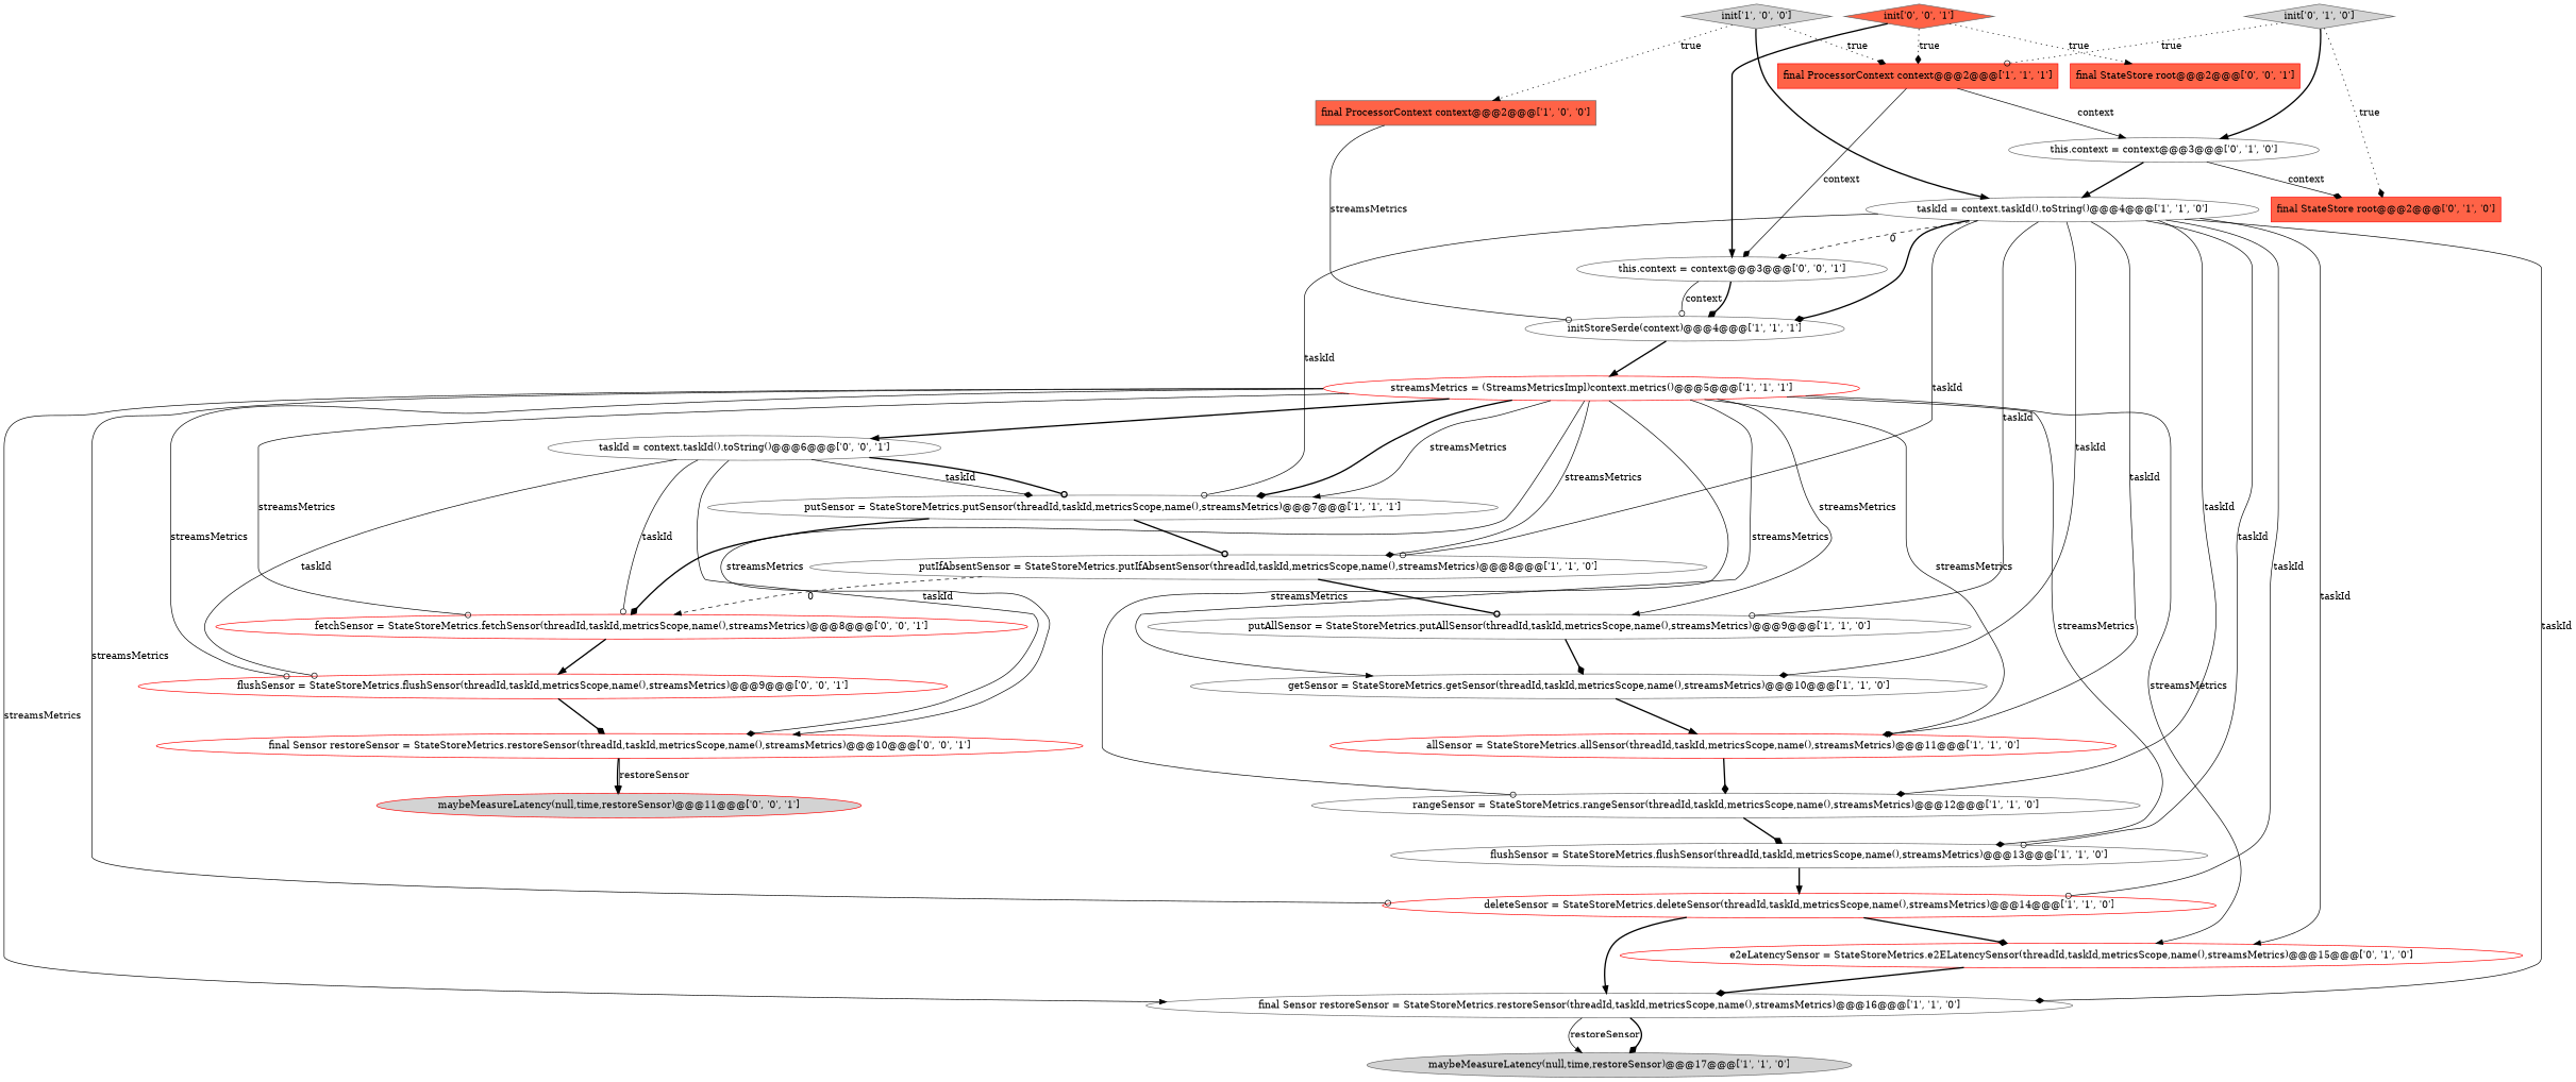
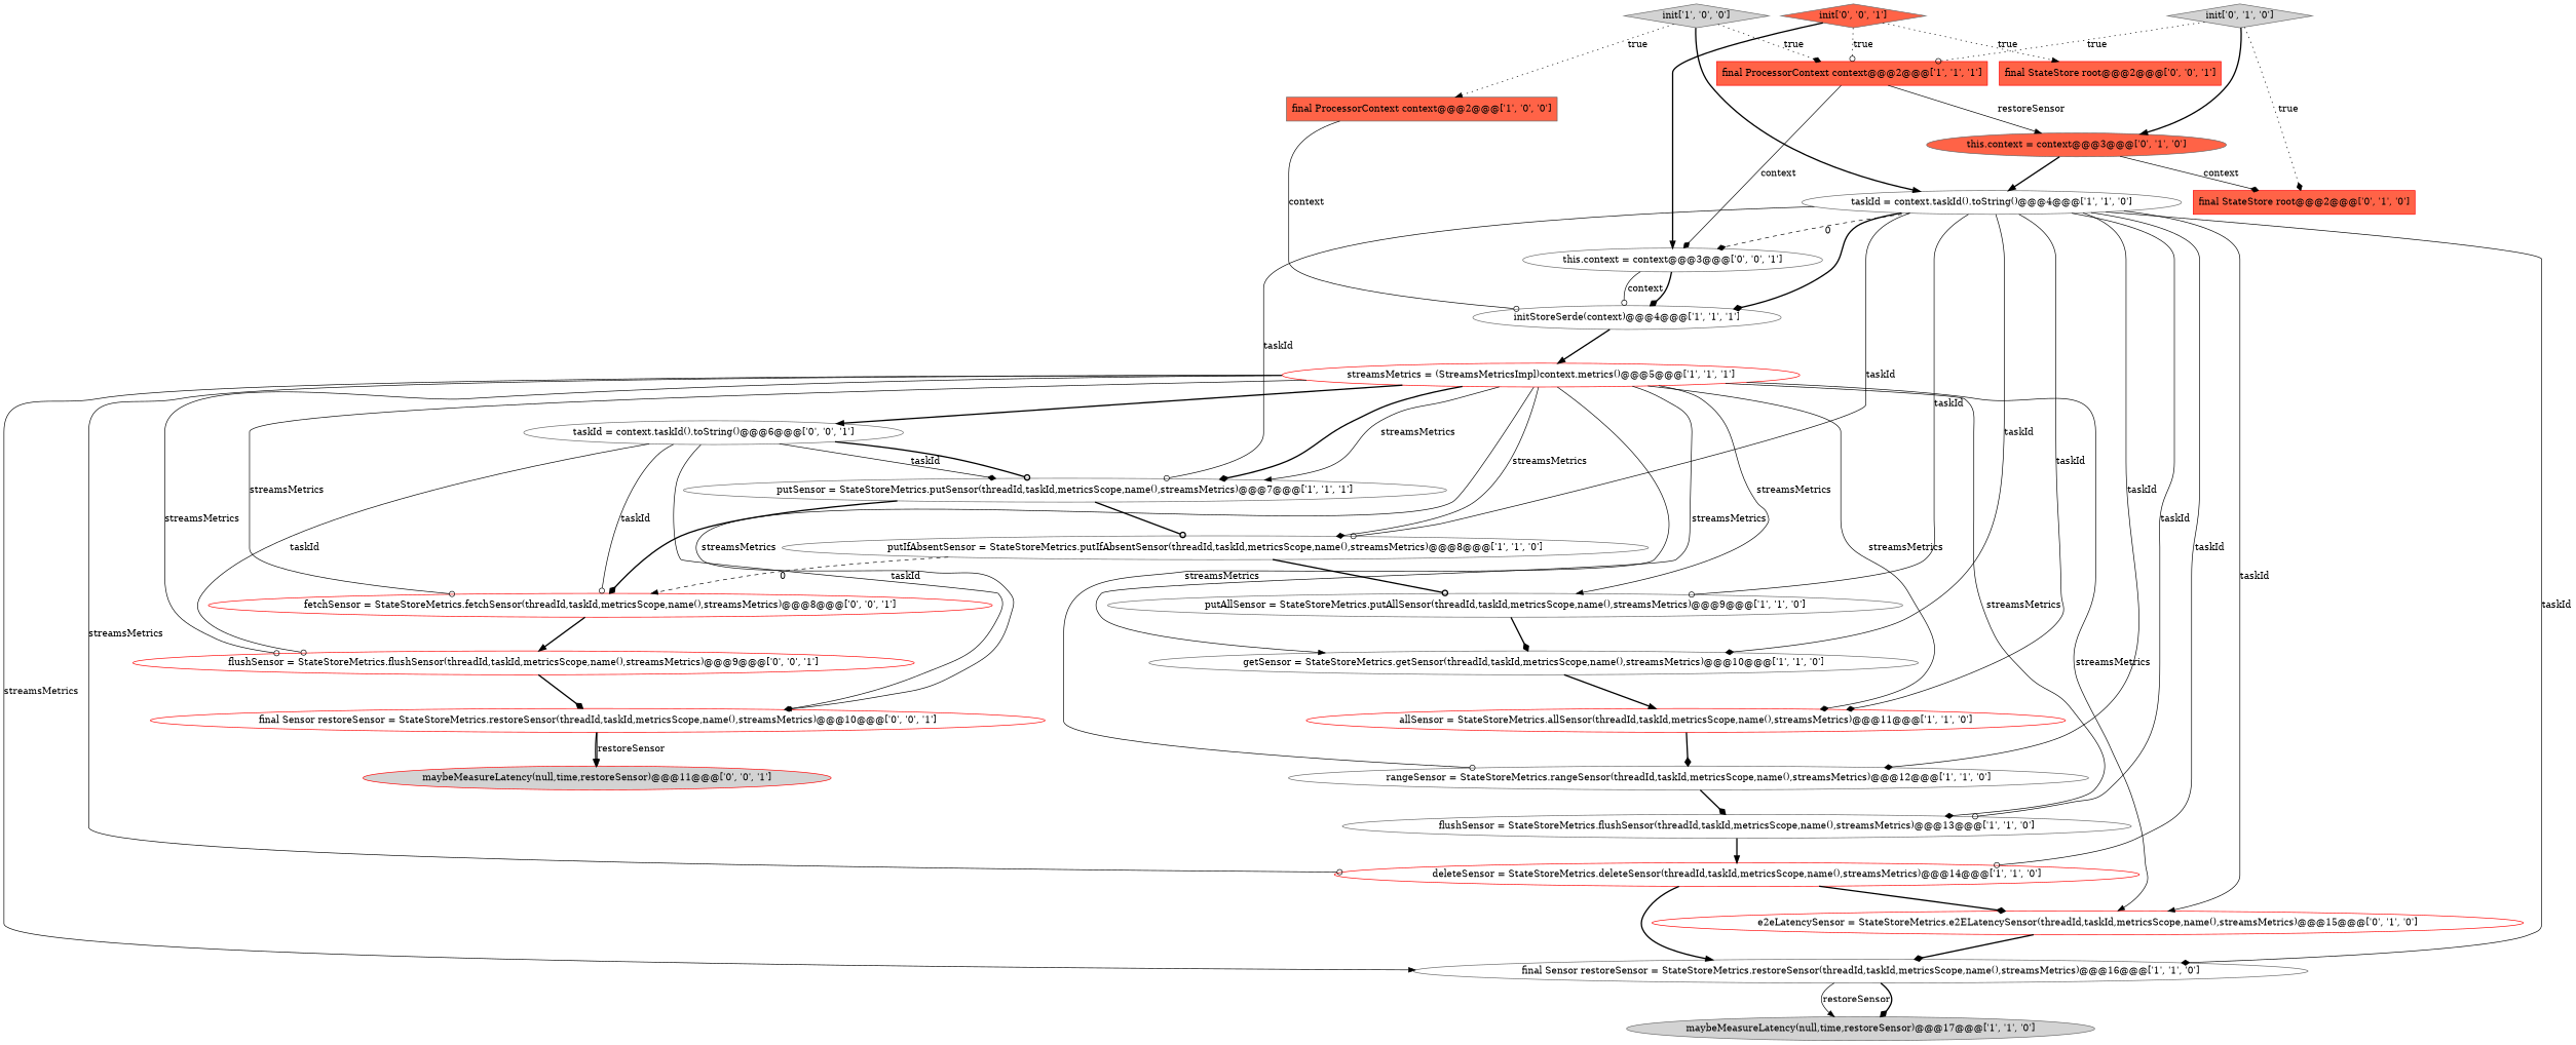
  digraph {
    node [color=gray40 fillcolor=white shape=ellipse style=filled]
    edge [arrowhead=diamond style=solid]
    n1 [color=red label="deleteSensor = StateStoreMetrics.deleteSensor(threadId,taskId,metricsScope,name(),streamsMetrics)@@@14@@@['1', '1', '0']"]
    n2 [label="final Sensor restoreSensor = StateStoreMetrics.restoreSensor(threadId,taskId,metricsScope,name(),streamsMetrics)@@@16@@@['1', '1', '0']"]
    n3 [color=red label="e2eLatencySensor = StateStoreMetrics.e2ELatencySensor(threadId,taskId,metricsScope,name(),streamsMetrics)@@@15@@@['0', '1', '0']"]
    n4 [fillcolor=lightgray label="maybeMeasureLatency(null,time,restoreSensor)@@@17@@@['1', '1', '0']"]
    n5 [label="getSensor = StateStoreMetrics.getSensor(threadId,taskId,metricsScope,name(),streamsMetrics)@@@10@@@['1', '1', '0']"]
    n6 [color=red label="allSensor = StateStoreMetrics.allSensor(threadId,taskId,metricsScope,name(),streamsMetrics)@@@11@@@['1', '1', '0']"]
    n7 [label="rangeSensor = StateStoreMetrics.rangeSensor(threadId,taskId,metricsScope,name(),streamsMetrics)@@@12@@@['1', '1', '0']"]
    n8 [label="flushSensor = StateStoreMetrics.flushSensor(threadId,taskId,metricsScope,name(),streamsMetrics)@@@13@@@['1', '1', '0']"]
    n9 [color=red fillcolor=tomato label="final StateStore root@@@2@@@['0', '1', '0']" shape=box]
    n10 [label="initStoreSerde(context)@@@4@@@['1', '1', '1']"]
    n11 [color=red label="streamsMetrics = (StreamsMetricsImpl)context.metrics()@@@5@@@['1', '1', '1']"]
    n12 [color=red label="final Sensor restoreSensor = StateStoreMetrics.restoreSensor(threadId,taskId,metricsScope,name(),streamsMetrics)@@@10@@@['0', '0', '1']"]
    n13 [label="putAllSensor = StateStoreMetrics.putAllSensor(threadId,taskId,metricsScope,name(),streamsMetrics)@@@9@@@['1', '1', '0']"]
    n14 [label="putIfAbsentSensor = StateStoreMetrics.putIfAbsentSensor(threadId,taskId,metricsScope,name(),streamsMetrics)@@@8@@@['1', '1', '0']"]
    n15 [color=red label="fetchSensor = StateStoreMetrics.fetchSensor(threadId,taskId,metricsScope,name(),streamsMetrics)@@@8@@@['0', '0', '1']"]
    n16 [label="putSensor = StateStoreMetrics.putSensor(threadId,taskId,metricsScope,name(),streamsMetrics)@@@7@@@['1', '1', '1']"]
    n17 [label="taskId = context.taskId().toString()@@@6@@@['0', '0', '1']"]
    n18 [color=red label="flushSensor = StateStoreMetrics.flushSensor(threadId,taskId,metricsScope,name(),streamsMetrics)@@@9@@@['0', '0', '1']"]
    n19 [fillcolor=tomato label="final ProcessorContext context@@@2@@@['1', '0', '0']" shape=box]
    n20 [label="this.context = context@@@3@@@['0', '0', '1']"]
    n21 [color=red fillcolor=lightgray label="maybeMeasureLatency(null,time,restoreSensor)@@@11@@@['0', '0', '1']"]
    n22 [fillcolor=lightgray label="init['1', '0', '0']" shape=diamond]
    n23 [color=red fillcolor=tomato label="final ProcessorContext context@@@2@@@['1', '1', '1']" shape=box]
    n24 [label="taskId = context.taskId().toString()@@@4@@@['1', '1', '0']"]
-   n25 [label="this.context = context@@@3@@@['0', '1', '0']"]
+   n25 [fillcolor=tomato label="this.context = context@@@3@@@['0', '1', '0']"]
    n26 [fillcolor=lightgray label="init['0', '1', '0']" shape=diamond]
    n27 [fillcolor=tomato label="init['0', '0', '1']" shape=diamond]
    n28 [color=red fillcolor=tomato label="final StateStore root@@@2@@@['0', '0', '1']" shape=box]
    n1 -> n2 [arrowhead=normal style=bold]
    n1 -> n3 [style=bold]
    n2 -> n4 [arrowhead=normal label=restoreSensor]
    n2 -> n4 [style=bold]
    n3 -> n2 [style=bold]
    n5 -> n6 [arrowhead=normal style=bold]
    n6 -> n7 [style=bold]
    n7 -> n8 [style=bold]
    n8 -> n1 [arrowhead=normal style=bold]
    n10 -> n11 [arrowhead=normal style=bold]
    n11 -> n1 [arrowhead=odot label=streamsMetrics]
    n11 -> n2 [arrowhead=normal label=streamsMetrics]
    n11 -> n3 [arrowhead=normal label=streamsMetrics]
    n11 -> n5 [arrowhead=normal label=streamsMetrics]
    n11 -> n6 [label=streamsMetrics]
    n11 -> n7 [arrowhead=odot label=streamsMetrics]
    n11 -> n8 [label=streamsMetrics]
    n11 -> n12 [arrowhead=normal label=streamsMetrics]
    n11 -> n13 [arrowhead=normal label=streamsMetrics]
    n11 -> n14 [label=streamsMetrics]
    n11 -> n15 [arrowhead=odot label=streamsMetrics]
    n11 -> n16 [arrowhead=normal label=streamsMetrics]
    n11 -> n16 [style=bold]
    n11 -> n17 [arrowhead=normal style=bold]
    n11 -> n18 [arrowhead=odot label=streamsMetrics]
    n12 -> n21 [arrowhead=normal label=restoreSensor]
    n12 -> n21 [arrowhead=normal style=bold]
    n13 -> n5 [style=bold]
    n14 -> n13 [arrowhead=odot style=bold]
    n14 -> n15 [arrowhead=normal label=0 style=dashed]
    n15 -> n18 [arrowhead=normal style=bold]
    n16 -> n14 [arrowhead=odot style=bold]
    n16 -> n15 [style=bold]
    n17 -> n12 [label=taskId]
    n17 -> n15 [arrowhead=odot label=taskId]
    n17 -> n16 [label=taskId]
    n17 -> n16 [arrowhead=odot style=bold]
    n17 -> n18 [arrowhead=odot label=taskId]
    n18 -> n12 [style=bold]
-   n19 -> n10 [arrowhead=odot label=streamsMetrics]
+   n19 -> n10 [arrowhead=odot label=context]
    n20 -> n10 [arrowhead=odot label=context]
    n20 -> n10 [style=bold]
    n22 -> n19 [arrowhead=normal label=true style=dotted]
    n22 -> n23 [label=true style=dotted]
    n22 -> n24 [arrowhead=normal style=bold]
    n23 -> n20 [label=context]
-   n23 -> n25 [arrowhead=normal label=context]
+   n23 -> n25 [arrowhead=normal label=restoreSensor]
    n24 -> n1 [arrowhead=odot label=taskId]
    n24 -> n2 [label=taskId]
    n24 -> n3 [arrowhead=normal label=taskId]
    n24 -> n5 [label=taskId]
    n24 -> n6 [label=taskId]
    n24 -> n7 [label=taskId]
    n24 -> n8 [arrowhead=odot label=taskId]
    n24 -> n10 [style=bold]
    n24 -> n13 [arrowhead=odot label=taskId]
    n24 -> n14 [arrowhead=odot label=taskId]
    n24 -> n16 [arrowhead=odot label=taskId]
    n24 -> n20 [label=0 style=dashed]
    n25 -> n9 [label=context]
    n25 -> n24 [arrowhead=normal style=bold]
    n26 -> n9 [label=true style=dotted]
    n26 -> n23 [arrowhead=odot label=true style=dotted]
    n26 -> n25 [arrowhead=normal style=bold]
    n27 -> n20 [arrowhead=normal style=bold]
-   n27 -> n23 [label=true style=dotted]
+   n27 -> n23 [arrowhead=odot label=true style=dotted]
    n27 -> n28 [arrowhead=normal label=true style=dotted]
  }
